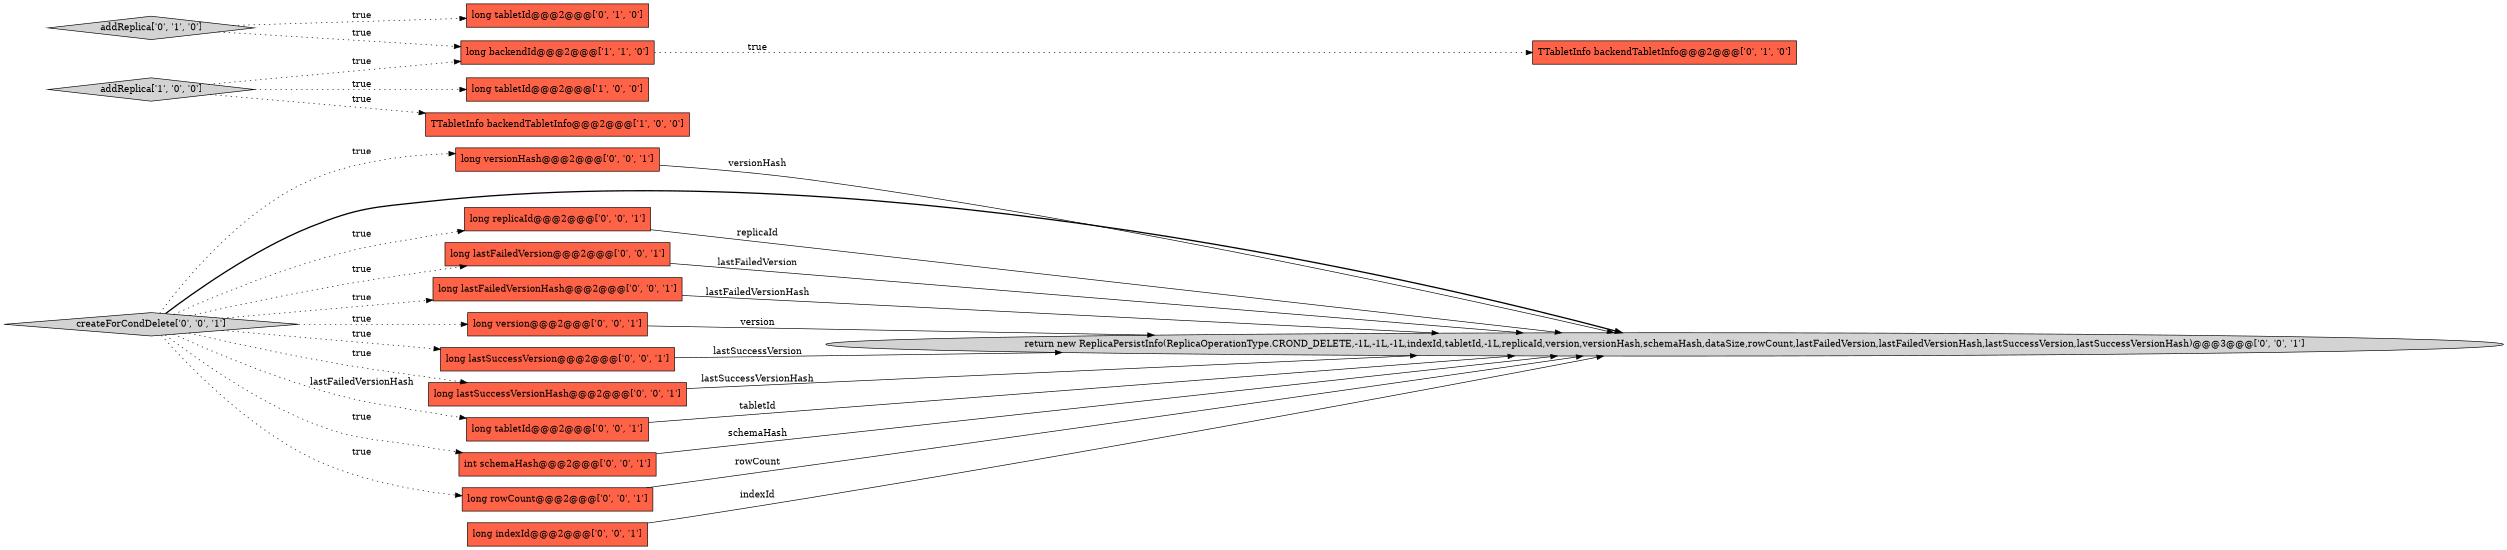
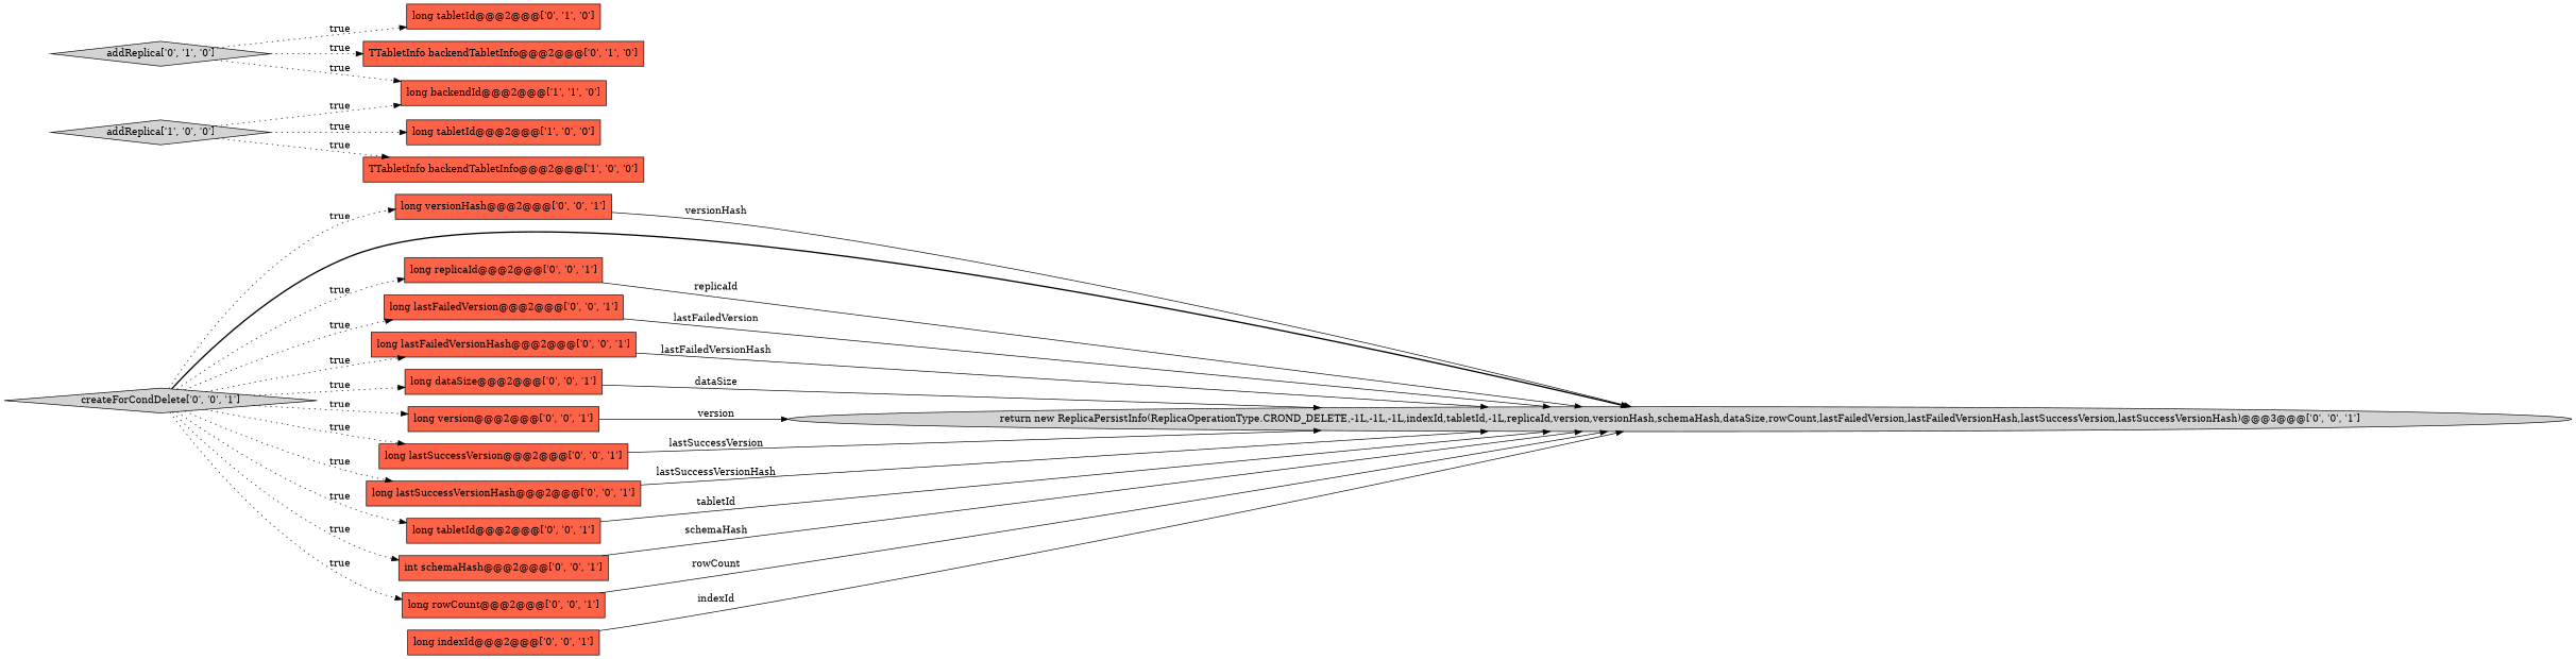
  digraph {
    rankdir=LR
    node [fillcolor=tomato shape=box style=filled]
    edge [style=dotted]
    n1 [label="long versionHash@@@2@@@['0', '0', '1']"]
    n2 [fillcolor=lightgray label="return new ReplicaPersistInfo(ReplicaOperationType.CROND_DELETE,-1L,-1L,-1L,indexId,tabletId,-1L,replicaId,version,versionHash,schemaHash,dataSize,rowCount,lastFailedVersion,lastFailedVersionHash,lastSuccessVersion,lastSuccessVersionHash)@@@3@@@['0', '0', '1']" shape=ellipse]
    n3 [label="long tabletId@@@2@@@['0', '1', '0']"]
    n4 [label="TTabletInfo backendTabletInfo@@@2@@@['0', '1', '0']"]
    n5 [fillcolor=lightgray label="addReplica['0', '1', '0']" shape=diamond]
    n6 [label="long backendId@@@2@@@['1', '1', '0']"]
    n7 [label="long tabletId@@@2@@@['1', '0', '0']"]
    n8 [label="long replicaId@@@2@@@['0', '0', '1']"]
    n9 [label="long lastFailedVersion@@@2@@@['0', '0', '1']"]
    n10 [fillcolor=lightgray label="addReplica['1', '0', '0']" shape=diamond]
    n11 [label="TTabletInfo backendTabletInfo@@@2@@@['1', '0', '0']"]
    n12 [label="long lastFailedVersionHash@@@2@@@['0', '0', '1']"]
+   n13 [label="long dataSize@@@2@@@['0', '0', '1']"]
    n14 [label="long version@@@2@@@['0', '0', '1']"]
    n15 [label="long lastSuccessVersion@@@2@@@['0', '0', '1']"]
    n16 [fillcolor=lightgray label="createForCondDelete['0', '0', '1']" shape=diamond]
    n17 [label="long lastSuccessVersionHash@@@2@@@['0', '0', '1']"]
    n18 [label="long tabletId@@@2@@@['0', '0', '1']"]
    n19 [label="int schemaHash@@@2@@@['0', '0', '1']"]
    n20 [label="long rowCount@@@2@@@['0', '0', '1']"]
    n21 [label="long indexId@@@2@@@['0', '0', '1']"]
    n1 -> n2 [label=versionHash style=solid]
    n5 -> n3 [label=true]
-   n6 -> n4 [label=true]
+   n5 -> n4 [label=true]
    n5 -> n6 [label=true]
    n8 -> n2 [label=replicaId style=solid]
    n9 -> n2 [label=lastFailedVersion style=solid]
    n10 -> n6 [label=true]
    n10 -> n7 [label=true]
    n10 -> n11 [label=true]
    n12 -> n2 [label=lastFailedVersionHash style=solid]
+   n13 -> n2 [label=dataSize style=solid]
    n14 -> n2 [label=version style=solid]
    n15 -> n2 [label=lastSuccessVersion style=solid]
    n16 -> n1 [label=true]
    n16 -> n2 [style=bold]
    n16 -> n8 [label=true]
    n16 -> n9 [label=true]
    n16 -> n12 [label=true]
+   n16 -> n13 [label=true]
    n16 -> n14 [label=true]
    n16 -> n15 [label=true]
    n16 -> n17 [label=true]
-   n16 -> n18 [label=lastFailedVersionHash]
+   n16 -> n18 [label=true]
    n16 -> n19 [label=true]
    n16 -> n20 [label=true]
    n17 -> n2 [label=lastSuccessVersionHash style=solid]
    n18 -> n2 [label=tabletId style=solid]
    n19 -> n2 [label=schemaHash style=solid]
    n20 -> n2 [label=rowCount style=solid]
    n21 -> n2 [label=indexId style=solid]
  }
